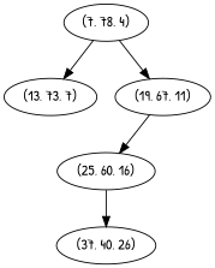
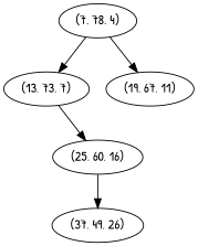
  digraph {
    fontname="Patrick Hand"
    node [fontname="Patrick Hand"]
    edge [fontname="Patrick Hand"]
    "(7, 78, 4)"
    "(13, 73, 7)"
    "(19, 67, 11)"
    n4 [label="(25, 60, 16)"]
-   "(37, 49, 26)" [label="(37, 40, 26)"]
+   "(37, 49, 26)"
    "(7, 78, 4)" -> "(13, 73, 7)"
    "(7, 78, 4)" -> "(19, 67, 11)"
-   "(19, 67, 11)" -> n4
+   "(13, 73, 7)" -> n4
    n4 -> "(37, 49, 26)"
  }
